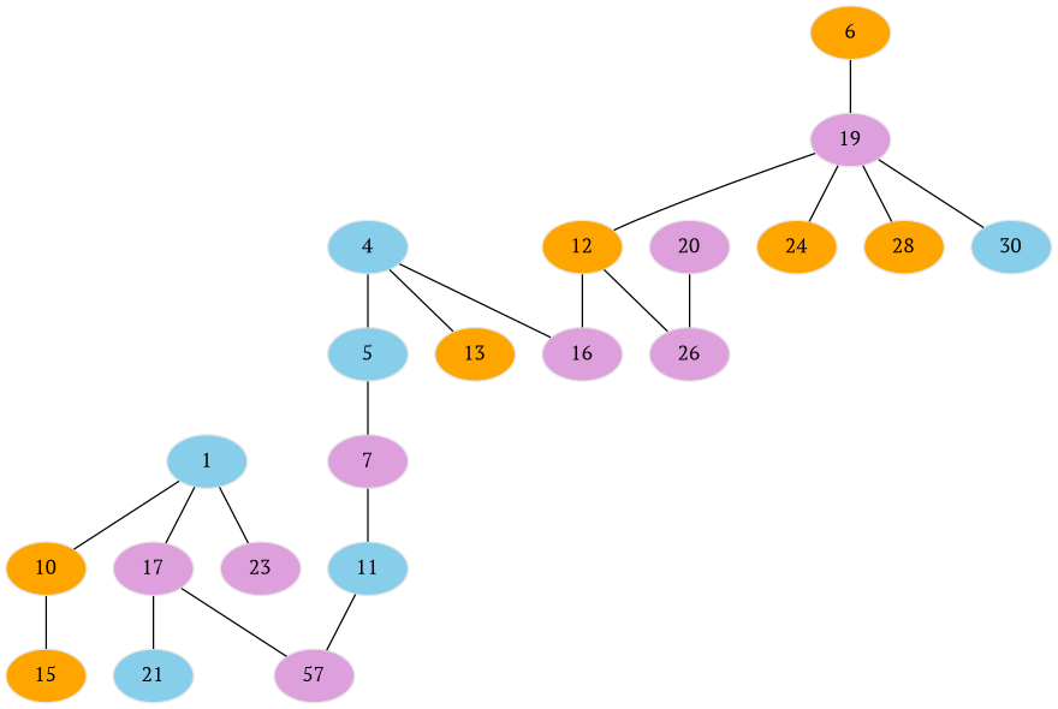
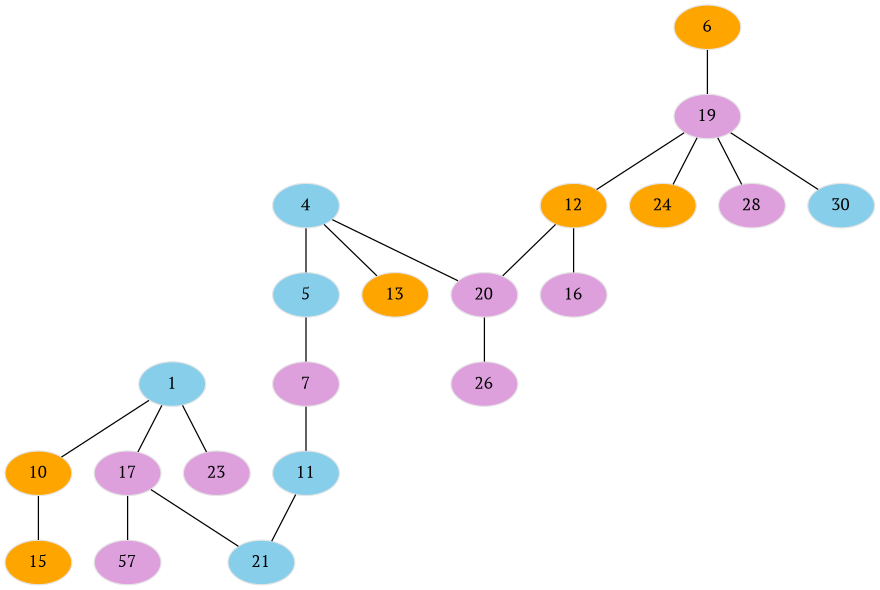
  graph {
    fontname="PT Serif"
    node [color=gray90 fillcolor=plum fontname="PT Serif" style=filled]
    edge [fontname="PT Serif" weight=1.0]
    1 [fillcolor=skyblue]
    10 [fillcolor=orange]
    17
    23
    15 [fillcolor=orange]
    n6 [label=57]
    21 [fillcolor=skyblue]
    4 [fillcolor=skyblue]
    5 [fillcolor=skyblue]
    13 [fillcolor=orange]
    16
    7
    11 [fillcolor=skyblue]
    6 [fillcolor=orange]
    19
    12 [fillcolor=orange]
    24 [fillcolor=orange]
-   28 [fillcolor=orange]
+   28
    30 [fillcolor=skyblue]
    20
    26
    1 -- 10
    1 -- 17
    1 -- 23 [weight=2.0]
    10 -- 15
    17 -- n6
    17 -- 21
    4 -- 5 [weight=3.0]
    4 -- 13
-   4 -- 16
+   4 -- 20
    5 -- 7
    7 -- 11
-   11 -- n6
+   11 -- 21
    6 -- 19
    19 -- 12
    19 -- 24
    19 -- 28
    19 -- 30
    12 -- 16 [weight=2.0]
-   12 -- 26
+   12 -- 20
    20 -- 26 [weight=2.0]
  }
